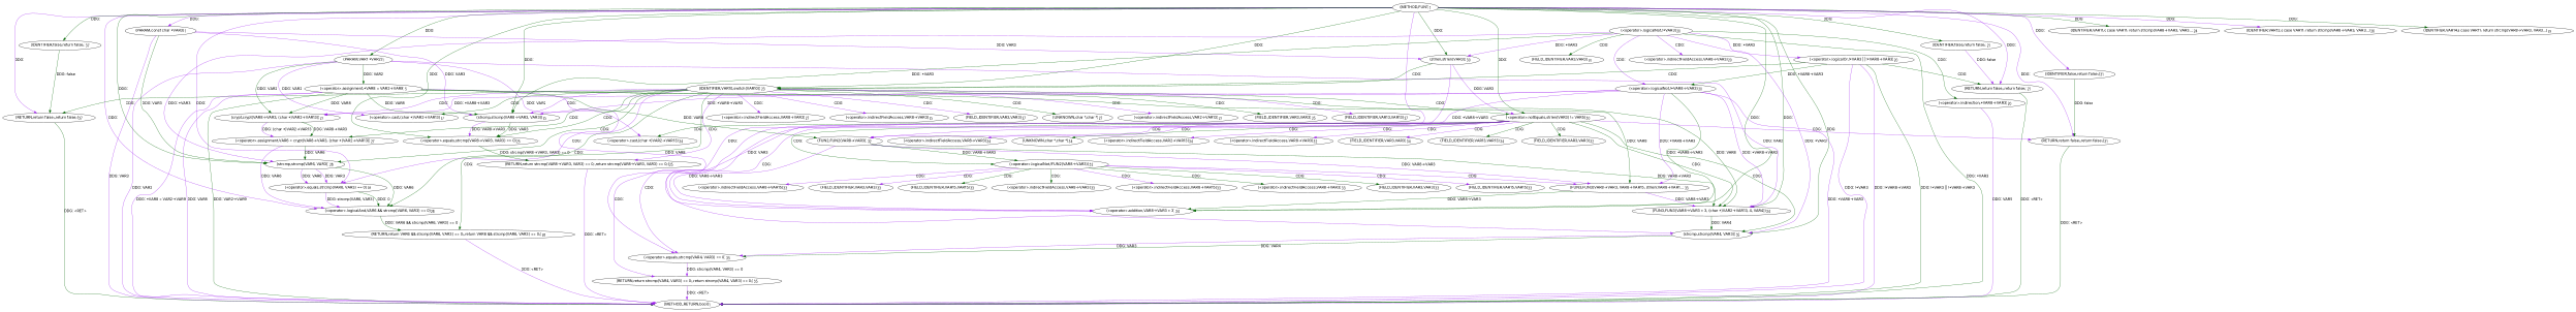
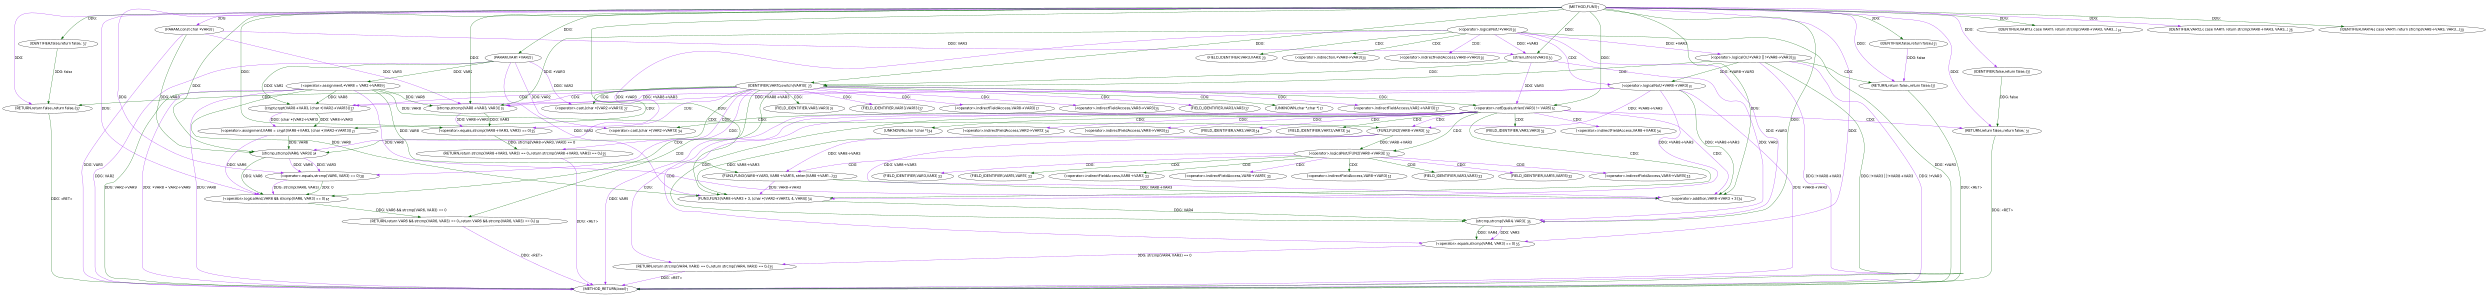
  digraph {
    fontname=Inter
    node [fontname=Inter]
    edge [color=purple fontname=Inter]
    n1 [label=<(METHOD,FUN1)<SUB>1</SUB>>]
    n2 [label=<(PARAM,VAR1 *VAR2)<SUB>1</SUB>>]
    n3 [label=<(PARAM,const char *VAR3)<SUB>1</SUB>>]
    n4 [label=<(RETURN,return false;,return false;)<SUB>37</SUB>>]
    n5 [label=<(IDENTIFIER,VAR10,switch(VAR10))<SUB>23</SUB>>]
    n6 [label=<(IDENTIFIER,false,return false;)<SUB>37</SUB>>]
    n7 [label=<(RETURN,return false;,return false;)<SUB>21</SUB>>]
    n8 [label=<(IDENTIFIER,VAR11,{ 	case VAR11: 		return strcmp(VAR8-&gt;VAR3, VAR3...)<SUB>24</SUB>>]
    n9 [label=<(IDENTIFIER,VAR12,{ 	case VAR11: 		return strcmp(VAR8-&gt;VAR3, VAR3...)<SUB>26</SUB>>]
    n10 [label=<(IDENTIFIER,VAR14,{ 	case VAR11: 		return strcmp(VAR8-&gt;VAR3, VAR3...)<SUB>29</SUB>>]
    n11 [label=<(FUN3,FUN3(VAR8-&gt;VAR3 + 3, (char *)VAR2-&gt;VAR13, 4, VAR4))<SUB>34</SUB>>]
    n12 [label=<(IDENTIFIER,false,return false;)<SUB>21</SUB>>]
    n13 [label=<(&lt;operator&gt;.equals,strcmp(VAR8-&gt;VAR3, VAR3) == 0)<SUB>25</SUB>>]
-   n14 [label=<(&lt;operator&gt;.logicalAnd,VAR6 &amp;&amp; strcmp(VAR6, VAR3) == 0)<SUB>28</SUB>>]
+   n14 [label=<(&lt;operator&gt;.logicalAnd,VAR6 &amp;&amp; strcmp(VAR6, VAR3) == 0)<SUB>48</SUB>>]
    n15 [label=<(&lt;operator&gt;.notEquals,strlen(VAR3) != VAR5)<SUB>30</SUB>>]
    n16 [label=<(&lt;operator&gt;.equals,strcmp(VAR4, VAR3) == 0)<SUB>35</SUB>>]
    n17 [label=<(RETURN,return false;,return false;)<SUB>31</SUB>>]
    n18 [label=<(&lt;operator&gt;.addition,VAR8-&gt;VAR3 + 3)<SUB>34</SUB>>]
    n19 [label=<(strcmp,strcmp(VAR8-&gt;VAR3, VAR3))<SUB>25</SUB>>]
    n20 [label=<(&lt;operator&gt;.equals,strcmp(VAR6, VAR3) == 0)<SUB>28</SUB>>]
    n21 [label=<(strlen,strlen(VAR3))<SUB>30</SUB>>]
    n22 [label=<(IDENTIFIER,false,return false;)<SUB>31</SUB>>]
    n23 [label=<(strcmp,strcmp(VAR4, VAR3))<SUB>35</SUB>>]
    n24 [label=<(strcmp,strcmp(VAR6, VAR3))<SUB>28</SUB>>]
    n25 [label=<(METHOD_RETURN,bool)<SUB>1</SUB>>]
    n26 [label=<(&lt;operator&gt;.assignment,*VAR8 = VAR2-&gt;VAR9)<SUB>5</SUB>>]
    n27 [label=<(crypt,crypt(VAR8-&gt;VAR3, (char *)VAR2-&gt;VAR13))<SUB>27</SUB>>]
    n28 [label=<(&lt;operator&gt;.cast,(char *)VAR2-&gt;VAR13)<SUB>34</SUB>>]
    n29 [label=<(&lt;operator&gt;.cast,(char *)VAR2-&gt;VAR13)<SUB>27</SUB>>]
    n30 [label=<(RETURN,return strcmp(VAR8-&gt;VAR3, VAR3) == 0;,return strcmp(VAR8-&gt;VAR3, VAR3) == 0;)<SUB>25</SUB>>]
    n31 [label=<(&lt;operator&gt;.assignment,VAR6 = crypt(VAR8-&gt;VAR3, (char *)VAR2-&gt;VAR13))<SUB>27</SUB>>]
    n32 [label=<(RETURN,return VAR6 &amp;&amp; strcmp(VAR6, VAR3) == 0;,return VAR6 &amp;&amp; strcmp(VAR6, VAR3) == 0;)<SUB>28</SUB>>]
    n33 [label=<(&lt;operator&gt;.indirectFieldAccess,VAR8-&gt;VAR3)<SUB>27</SUB>>]
    n34 [label=<(&lt;operator&gt;.indirectFieldAccess,VAR8-&gt;VAR3)<SUB>25</SUB>>]
    n35 [label=<(FIELD_IDENTIFIER,VAR3,VAR3)<SUB>27</SUB>>]
    n36 [label=<(UNKNOWN,char *,char *)<SUB>27</SUB>>]
    n37 [label=<(&lt;operator&gt;.indirectFieldAccess,VAR2-&gt;VAR13)<SUB>27</SUB>>]
    n38 [label=<(FIELD_IDENTIFIER,VAR3,VAR3)<SUB>25</SUB>>]
    n39 [label=<(FIELD_IDENTIFIER,VAR13,VAR13)<SUB>27</SUB>>]
    n40 [label=<(FUN2,FUN2(VAR8-&gt;VAR3))<SUB>32</SUB>>]
    n41 [label=<(RETURN,return strcmp(VAR4, VAR3) == 0;,return strcmp(VAR4, VAR3) == 0;)<SUB>35</SUB>>]
    n42 [label=<(&lt;operator&gt;.logicalNot,!FUN2(VAR8-&gt;VAR3))<SUB>32</SUB>>]
    n43 [label=<(&lt;operator&gt;.indirectFieldAccess,VAR8-&gt;VAR3)<SUB>34</SUB>>]
    n44 [label=<(UNKNOWN,char *,char *)<SUB>34</SUB>>]
    n45 [label=<(&lt;operator&gt;.indirectFieldAccess,VAR2-&gt;VAR13)<SUB>34</SUB>>]
    n46 [label=<(&lt;operator&gt;.indirectFieldAccess,VAR8-&gt;VAR3)<SUB>32</SUB>>]
    n47 [label=<(FIELD_IDENTIFIER,VAR3,VAR3)<SUB>34</SUB>>]
    n48 [label=<(FIELD_IDENTIFIER,VAR13,VAR13)<SUB>34</SUB>>]
    n49 [label=<(FIELD_IDENTIFIER,VAR3,VAR3)<SUB>32</SUB>>]
    n50 [label=<(FUN3,FUN3(VAR8-&gt;VAR3, VAR8-&gt;VAR15, strlen(VAR8-&gt;VAR1...)<SUB>33</SUB>>]
    n51 [label=<(&lt;operator&gt;.logicalOr,!*VAR3 || !*VAR8-&gt;VAR3)<SUB>20</SUB>>]
    n52 [label=<(&lt;operator&gt;.logicalNot,!*VAR8-&gt;VAR3)<SUB>20</SUB>>]
    n53 [label=<(&lt;operator&gt;.logicalNot,!*VAR3)<SUB>20</SUB>>]
    n54 [label=<(&lt;operator&gt;.indirection,*VAR8-&gt;VAR3)<SUB>20</SUB>>]
    n55 [label=<(&lt;operator&gt;.indirectFieldAccess,VAR8-&gt;VAR3)<SUB>20</SUB>>]
    n56 [label=<(FIELD_IDENTIFIER,VAR3,VAR3)<SUB>20</SUB>>]
    n57 [label=<(&lt;operator&gt;.indirectFieldAccess,VAR8-&gt;VAR3)<SUB>33</SUB>>]
    n58 [label=<(&lt;operator&gt;.indirectFieldAccess,VAR8-&gt;VAR15)<SUB>33</SUB>>]
    n59 [label=<(&lt;operator&gt;.indirectFieldAccess,VAR8-&gt;VAR3)<SUB>33</SUB>>]
    n60 [label=<(FIELD_IDENTIFIER,VAR3,VAR3)<SUB>33</SUB>>]
    n61 [label=<(FIELD_IDENTIFIER,VAR15,VAR15)<SUB>33</SUB>>]
    n62 [label=<(&lt;operator&gt;.indirectFieldAccess,VAR8-&gt;VAR15)<SUB>33</SUB>>]
    n63 [label=<(FIELD_IDENTIFIER,VAR3,VAR3)<SUB>33</SUB>>]
    n64 [label=<(FIELD_IDENTIFIER,VAR15,VAR15)<SUB>33</SUB>>]
    n1 -> n2 [color=darkgreen label="DDG: "]
    n1 -> n3 [label="DDG: "]
    n1 -> n4 [label="DDG: "]
    n1 -> n5 [color=darkgreen label="DDG: "]
    n1 -> n6 [color=darkgreen label="DDG: "]
    n1 -> n7 [label="DDG: "]
    n1 -> n8 [color=darkgreen label="DDG: "]
    n1 -> n9 [label="DDG: "]
    n1 -> n10 [color=darkgreen label="DDG: "]
    n1 -> n11 [color=darkgreen label="DDG: "]
    n1 -> n12 [color=darkgreen label="DDG: "]
    n1 -> n13 [color=darkgreen label="DDG: "]
    n1 -> n14 [label="DDG: "]
    n1 -> n15 [color=darkgreen label="DDG: "]
    n1 -> n16 [label="DDG: "]
    n1 -> n17 [label="DDG: "]
    n1 -> n18 [color=darkgreen label="DDG: "]
    n1 -> n19 [color=darkgreen label="DDG: "]
    n1 -> n20 [label="DDG: "]
    n1 -> n21 [color=darkgreen label="DDG: "]
    n1 -> n22 [label="DDG: "]
    n1 -> n23 [color=darkgreen label="DDG: "]
    n1 -> n24 [color=darkgreen label="DDG: "]
    n2 -> n11 [label="DDG: VAR2"]
    n2 -> n25 [label="DDG: VAR2"]
    n2 -> n26 [color=darkgreen label="DDG: VAR2"]
    n2 -> n27 [color=darkgreen label="DDG: VAR2"]
    n2 -> n28 [label="DDG: VAR2"]
    n2 -> n29 [label="DDG: VAR2"]
    n3 -> n19 [label="DDG: VAR3"]
    n3 -> n21 [label="DDG: VAR3"]
    n3 -> n24 [color=darkgreen label="DDG: VAR3"]
    n3 -> n25 [label="DDG: VAR3"]
    n4 -> n25 [color=darkgreen label="DDG: &lt;RET&gt;"]
    n5 -> n4 [color=darkgreen label="CDG: "]
-   n5 -> n13 [color=darkgreen label="CDG: "]
+   n5 -> n13 [label="CDG: "]
    n5 -> n14 [color=darkgreen label="CDG: "]
    n5 -> n15 [color=darkgreen label="CDG: "]
    n5 -> n19 [label="CDG: "]
    n5 -> n20 [label="CDG: "]
    n5 -> n24 [color=darkgreen label="CDG: "]
    n5 -> n27 [label="CDG: "]
    n5 -> n29 [color=darkgreen label="CDG: "]
    n5 -> n30 [label="CDG: "]
    n5 -> n31 [color=darkgreen label="CDG: "]
    n5 -> n32 [color=darkgreen label="CDG: "]
    n5 -> n33 [label="CDG: "]
    n5 -> n34 [label="CDG: "]
    n5 -> n35 [label="CDG: "]
    n5 -> n36 [color=darkgreen label="CDG: "]
    n5 -> n37 [label="CDG: "]
    n5 -> n38 [color=darkgreen label="CDG: "]
    n5 -> n39 [label="CDG: "]
    n6 -> n4 [color=darkgreen label="DDG: false"]
    n7 -> n25 [color=darkgreen label="DDG: &lt;RET&gt;"]
    n11 -> n23 [color=darkgreen label="DDG: VAR4"]
    n12 -> n7 [label="DDG: false"]
    n13 -> n30 [color=darkgreen label="DDG: strcmp(VAR8-&gt;VAR3, VAR3) == 0"]
    n14 -> n32 [color=darkgreen label="DDG: VAR6 &amp;&amp; strcmp(VAR6, VAR3) == 0"]
    n15 -> n11 [color=darkgreen label="CDG: "]
    n15 -> n16 [label="CDG: "]
    n15 -> n17 [label="CDG: "]
    n15 -> n18 [label="CDG: "]
    n15 -> n23 [color=darkgreen label="CDG: "]
-   n54 -> n25 [label="DDG: VAR5"]
+   n15 -> n25 [label="DDG: VAR5"]
    n15 -> n28 [color=darkgreen label="CDG: "]
    n15 -> n40 [label="CDG: "]
    n15 -> n41 [label="CDG: "]
    n15 -> n42 [color=darkgreen label="CDG: "]
    n15 -> n43 [label="CDG: "]
    n15 -> n44 [color=darkgreen label="CDG: "]
    n15 -> n45 [label="CDG: "]
    n15 -> n46 [label="CDG: "]
    n15 -> n47 [label="CDG: "]
    n15 -> n48 [color=darkgreen label="CDG: "]
    n15 -> n49 [color=darkgreen label="CDG: "]
    n16 -> n41 [label="DDG: strcmp(VAR4, VAR3) == 0"]
    n17 -> n25 [color=darkgreen label="DDG: &lt;RET&gt;"]
    n19 -> n13 [label="DDG: VAR8-&gt;VAR3"]
    n19 -> n13 [color=darkgreen label="DDG: VAR3"]
    n20 -> n14 [label="DDG: strcmp(VAR6, VAR3)"]
    n20 -> n14 [color=darkgreen label="DDG: 0"]
    n21 -> n5 [color=darkgreen label="CDG: "]
    n21 -> n15 [label="DDG: VAR3"]
    n21 -> n23 [label="DDG: VAR3"]
    n22 -> n17 [color=darkgreen label="DDG: false"]
    n23 -> n16 [color=darkgreen label="DDG: VAR4"]
    n23 -> n16 [label="DDG: VAR3"]
    n24 -> n14 [color=darkgreen label="DDG: VAR6"]
    n24 -> n20 [label="DDG: VAR6"]
    n24 -> n20 [label="DDG: VAR3"]
    n26 -> n11 [color=darkgreen label="DDG: VAR8"]
    n26 -> n18 [label="DDG: VAR8"]
    n26 -> n19 [color=darkgreen label="DDG: VAR8"]
    n26 -> n25 [label="DDG: VAR8"]
    n26 -> n25 [color=darkgreen label="DDG: VAR2-&gt;VAR9"]
    n26 -> n25 [label="DDG: *VAR8 = VAR2-&gt;VAR9"]
    n26 -> n27 [color=darkgreen label="DDG: VAR8"]
    n26 -> n40 [color=darkgreen label="DDG: VAR8"]
    n26 -> n50 [color=darkgreen label="DDG: VAR8"]
    n27 -> n31 [color=darkgreen label="DDG: VAR8-&gt;VAR3"]
    n27 -> n31 [label="DDG: (char *)VAR2-&gt;VAR13"]
    n30 -> n25 [label="DDG: &lt;RET&gt;"]
    n31 -> n14 [label="DDG: VAR6"]
    n31 -> n24 [color=darkgreen label="DDG: VAR6"]
    n32 -> n25 [label="DDG: &lt;RET&gt;"]
    n40 -> n11 [color=darkgreen label="DDG: VAR8-&gt;VAR3"]
    n40 -> n18 [label="DDG: VAR8-&gt;VAR3"]
    n40 -> n42 [color=darkgreen label="DDG: VAR8-&gt;VAR3"]
    n40 -> n50 [label="DDG: VAR8-&gt;VAR3"]
    n41 -> n25 [label="DDG: &lt;RET&gt;"]
    n42 -> n50 [label="CDG: "]
    n42 -> n57 [color=darkgreen label="CDG: "]
    n42 -> n58 [label="CDG: "]
    n42 -> n59 [color=darkgreen label="CDG: "]
    n42 -> n60 [color=darkgreen label="CDG: "]
    n42 -> n61 [label="CDG: "]
    n42 -> n62 [label="CDG: "]
    n42 -> n63 [label="CDG: "]
    n42 -> n64 [color=darkgreen label="CDG: "]
    n50 -> n11 [label="DDG: VAR8-&gt;VAR3"]
    n50 -> n18 [color=darkgreen label="DDG: VAR8-&gt;VAR3"]
    n51 -> n5 [color=darkgreen label="CDG: "]
    n51 -> n7 [color=darkgreen label="CDG: "]
    n51 -> n25 [label="DDG: !*VAR3"]
    n51 -> n25 [label="DDG: !*VAR8-&gt;VAR3"]
    n51 -> n25 [color=darkgreen label="DDG: !*VAR3 || !*VAR8-&gt;VAR3"]
    n51 -> n52 [color=darkgreen label="DDG: *VAR8-&gt;VAR3"]
    n52 -> n11 [label="DDG: *VAR8-&gt;VAR3"]
    n52 -> n18 [color=darkgreen label="DDG: *VAR8-&gt;VAR3"]
    n52 -> n19 [label="DDG: *VAR8-&gt;VAR3"]
    n52 -> n25 [label="DDG: *VAR8-&gt;VAR3"]
    n52 -> n27 [label="DDG: *VAR8-&gt;VAR3"]
    n52 -> n40 [label="DDG: *VAR8-&gt;VAR3"]
-   n52 -> n50 [label="DDG: *VAR8-&gt;VAR3"]
    n53 -> n19 [color=darkgreen label="DDG: *VAR3"]
    n53 -> n21 [label="DDG: *VAR3"]
    n53 -> n23 [label="DDG: *VAR3"]
    n53 -> n24 [label="DDG: *VAR3"]
    n53 -> n25 [color=darkgreen label="DDG: *VAR3"]
    n53 -> n51 [label="DDG: *VAR3"]
    n53 -> n52 [label="CDG: "]
    n53 -> n54 [color=darkgreen label="CDG: "]
    n53 -> n55 [label="CDG: "]
    n53 -> n56 [color=darkgreen label="CDG: "]
  }
